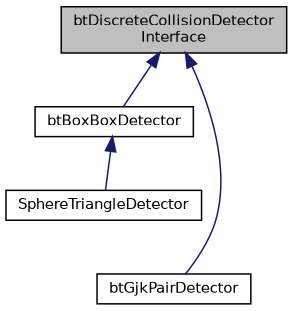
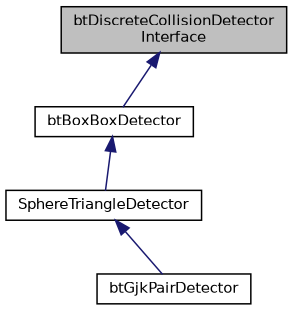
  digraph {
    node [color=black fillcolor=white fontname=Helvetica fontsize=10 shape=record style=filled]
    edge [color=midnightblue dir=back fontname=Helvetica fontsize=10 labelfontname=Helvetica labelfontsize=10 style=solid]
    n1 [fillcolor=grey75 fontcolor=black height=0.2 label="btDiscreteCollisionDetector\lInterface" width=0.4]
    n2 [height=0.2 label=btBoxBoxDetector width=0.4]
    n3 [height=0.2 label=btGjkPairDetector width=0.4]
    n4 [height=0.2 label=SphereTriangleDetector width=0.4]
    n1 -> n2
-   n1 -> n3
+   n4 -> n3
    n2 -> n4
  }
